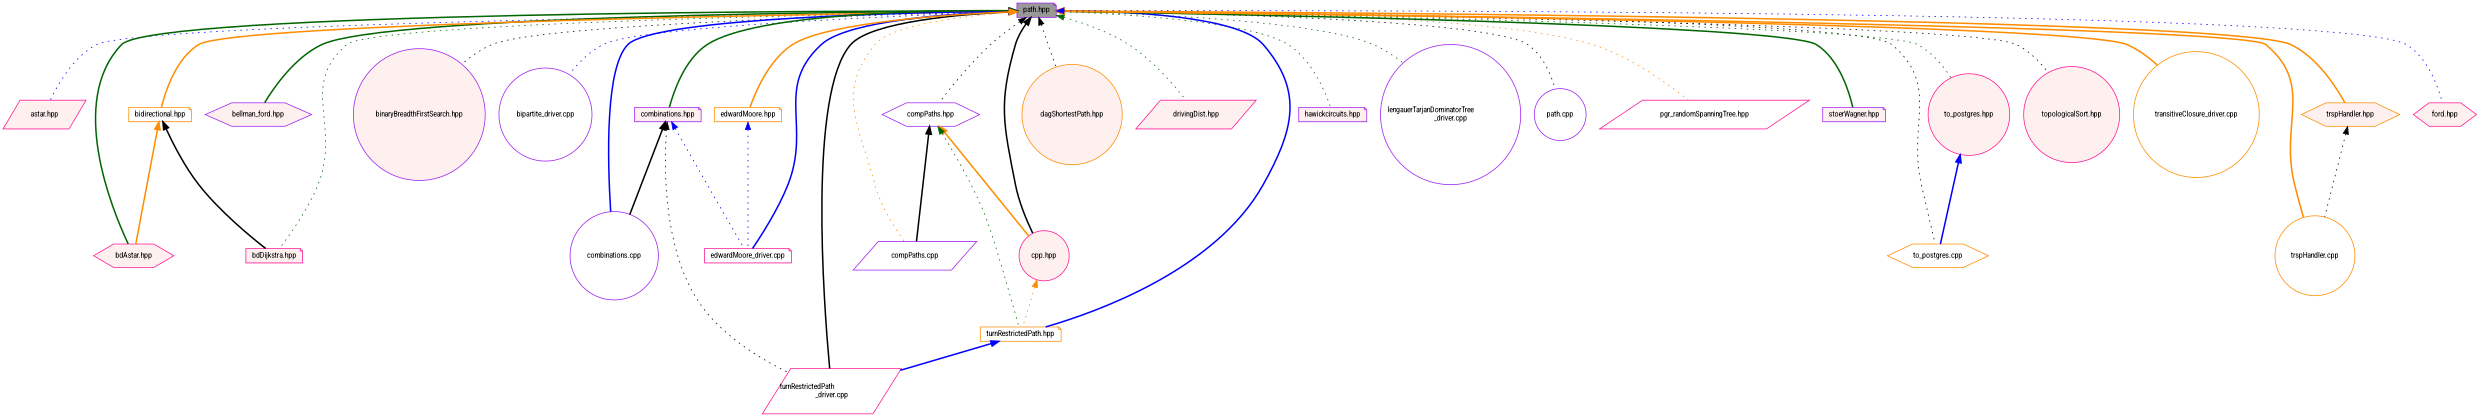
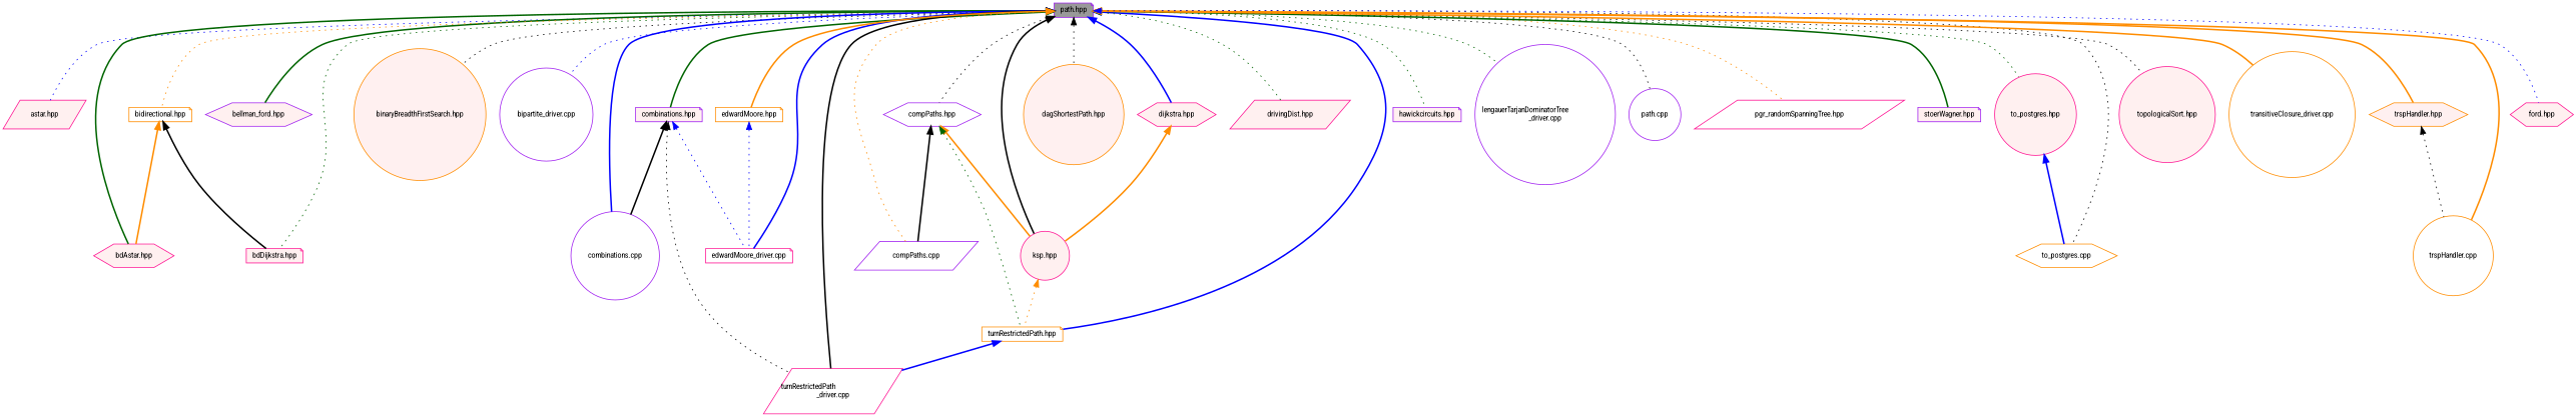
  digraph {
    fontname="Roboto Condensed"
    node [color=purple fillcolor="#FFF0F0" fontname="Roboto Condensed" fontsize=10 shape=circle style=filled]
    edge [color=black dir=back fontname="Roboto Condensed" fontsize=10 labelfontname=Helvetica labelfontsize=10 style=dotted]
    n1 [fillcolor=grey60 fontcolor=black height=0.2 label="path.hpp" shape=note width=0.4]
    n2 [color=deeppink height=0.2 label="astar.hpp" shape=parallelogram width=0.4]
    n3 [color=deeppink height=0.2 label="bdAstar.hpp" shape=hexagon width=0.4]
    n4 [color=deeppink height=0.2 label="bdDijkstra.hpp" shape=note width=0.4]
    n5 [height=0.2 label="bellman_ford.hpp" shape=hexagon width=0.4]
    n6 [color=darkorange fillcolor=white height=0.2 label="bidirectional.hpp" shape=note width=0.4]
-   n7 [height=0.2 label="binaryBreadthFirstSearch.hpp" width=0.4]
+   n7 [color=darkorange height=0.2 label="binaryBreadthFirstSearch.hpp" width=0.4]
    n8 [fillcolor=white height=0.2 label="bipartite_driver.cpp" width=0.4]
    n9 [fillcolor=white height=0.2 label="combinations.cpp" width=0.4]
    n10 [height=0.2 label="combinations.hpp" shape=note width=0.4]
    n11 [color=deeppink fillcolor=white height=0.2 label="edwardMoore_driver.cpp" shape=note width=0.4]
    n12 [color=deeppink fillcolor=white height=0.2 label="turnRestrictedPath\l_driver.cpp" shape=parallelogram width=0.4]
    n13 [fillcolor=white height=0.2 label="compPaths.cpp" shape=parallelogram width=0.4]
    n14 [fillcolor=white height=0.2 label="compPaths.hpp" shape=hexagon width=0.4]
-   n15 [color=deeppink height=0.2 label="cpp.hpp" width=0.4]
+   n15 [color=deeppink height=0.2 label="ksp.hpp" width=0.4]
    n16 [color=darkorange fillcolor=white height=0.2 label="turnRestrictedPath.hpp" shape=note width=0.4]
    n17 [color=darkorange height=0.2 label="dagShortestPath.hpp" width=0.4]
+   n18 [color=deeppink height=0.2 label="dijkstra.hpp" shape=hexagon width=0.4]
    n19 [color=deeppink height=0.2 label="drivingDist.hpp" shape=parallelogram width=0.4]
    n20 [color=darkorange fillcolor=white height=0.2 label="edwardMoore.hpp" shape=note width=0.4]
    n21 [height=0.2 label="hawickcircuits.hpp" shape=note width=0.4]
    n22 [fillcolor=white height=0.2 label="lengauerTarjanDominatorTree\l_driver.cpp" width=0.4]
    n23 [fillcolor=white height=0.2 label="path.cpp" width=0.4]
    n24 [color=deeppink fillcolor=white height=0.2 label="pgr_randomSpanningTree.hpp" shape=parallelogram width=0.4]
    n25 [height=0.2 label="stoerWagner.hpp" shape=note width=0.4]
    n26 [color=darkorange fillcolor=white height=0.2 label="to_postgres.cpp" shape=hexagon width=0.4]
    n27 [color=deeppink height=0.2 label="to_postgres.hpp" width=0.4]
    n28 [color=deeppink height=0.2 label="topologicalSort.hpp" width=0.4]
    n29 [color=darkorange fillcolor=white height=0.2 label="transitiveClosure_driver.cpp" width=0.4]
    n30 [color=darkorange fillcolor=white height=0.2 label="trspHandler.cpp" width=0.4]
    n31 [color=darkorange height=0.2 label="trspHandler.hpp" shape=hexagon width=0.4]
    n32 [color=deeppink height=0.2 label="ford.hpp" shape=hexagon width=0.4]
    n1 -> n2 [color=blue]
    n1 -> n3 [color=darkgreen style=bold]
    n1 -> n4 [color=darkgreen]
    n1 -> n5 [color=darkgreen style=bold]
-   n1 -> n6 [color=darkorange style=bold]
+   n1 -> n6 [color=darkorange]
    n1 -> n7
    n1 -> n8 [color=blue]
    n1 -> n9 [color=blue style=bold]
    n1 -> n10 [color=darkgreen style=bold]
    n1 -> n11 [color=blue style=bold]
    n1 -> n12 [style=bold]
    n1 -> n13 [color=darkorange]
    n1 -> n14
    n1 -> n15 [style=bold]
    n1 -> n16 [color=blue style=bold]
    n1 -> n17
+   n1 -> n18 [color=blue style=bold]
    n1 -> n19 [color=darkgreen]
    n1 -> n20 [color=darkorange style=bold]
    n1 -> n21 [color=darkgreen]
    n1 -> n22 [color=darkgreen]
    n1 -> n23
    n1 -> n24 [color=darkorange]
    n1 -> n25 [color=darkgreen style=bold]
    n1 -> n26
    n1 -> n27 [color=darkgreen]
    n1 -> n28
    n1 -> n29 [color=darkorange style=bold]
    n1 -> n30 [color=darkorange style=bold]
    n1 -> n31 [color=darkorange style=bold]
    n1 -> n32 [color=blue]
    n6 -> n3 [color=darkorange style=bold]
    n6 -> n4 [style=bold]
    n10 -> n9 [style=bold]
    n10 -> n11 [color=blue]
    n10 -> n12
    n14 -> n13 [style=bold]
    n14 -> n15 [color=darkorange style=bold]
    n14 -> n16 [color=darkgreen]
    n15 -> n16 [color=darkorange]
    n16 -> n12 [color=blue style=bold]
+   n18 -> n15 [color=darkorange style=bold]
    n20 -> n11 [color=blue]
    n27 -> n26 [color=blue style=bold]
    n31 -> n30
  }
